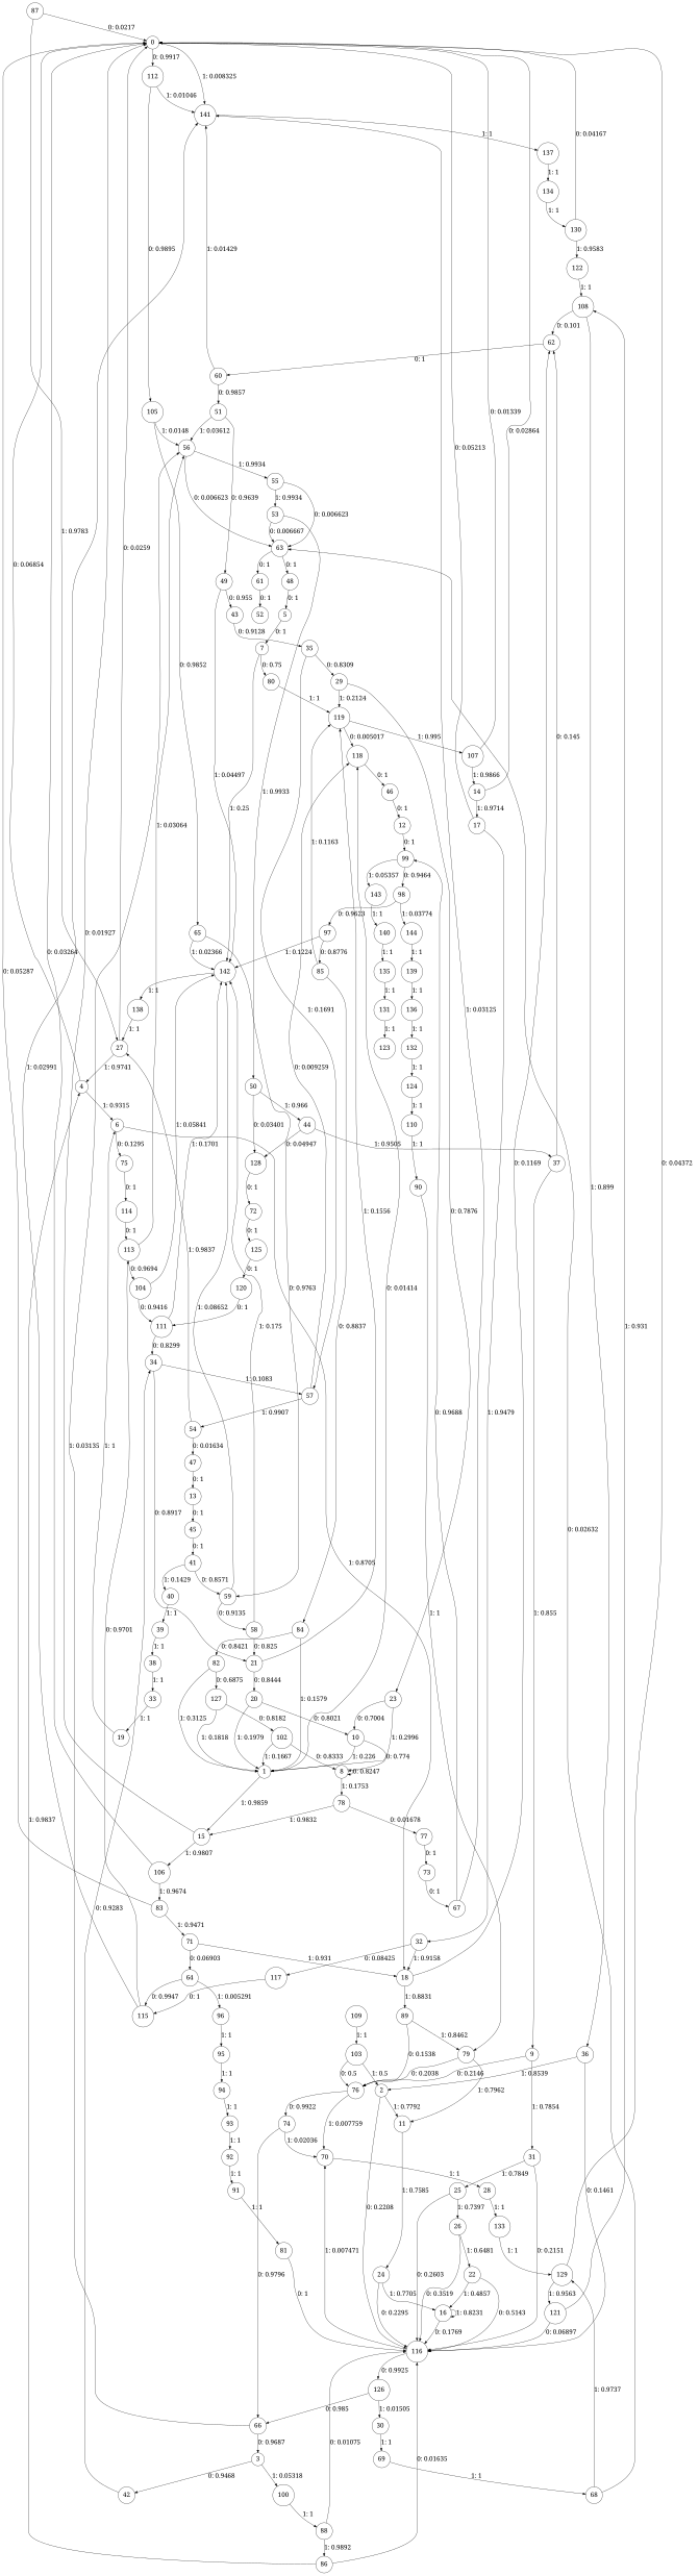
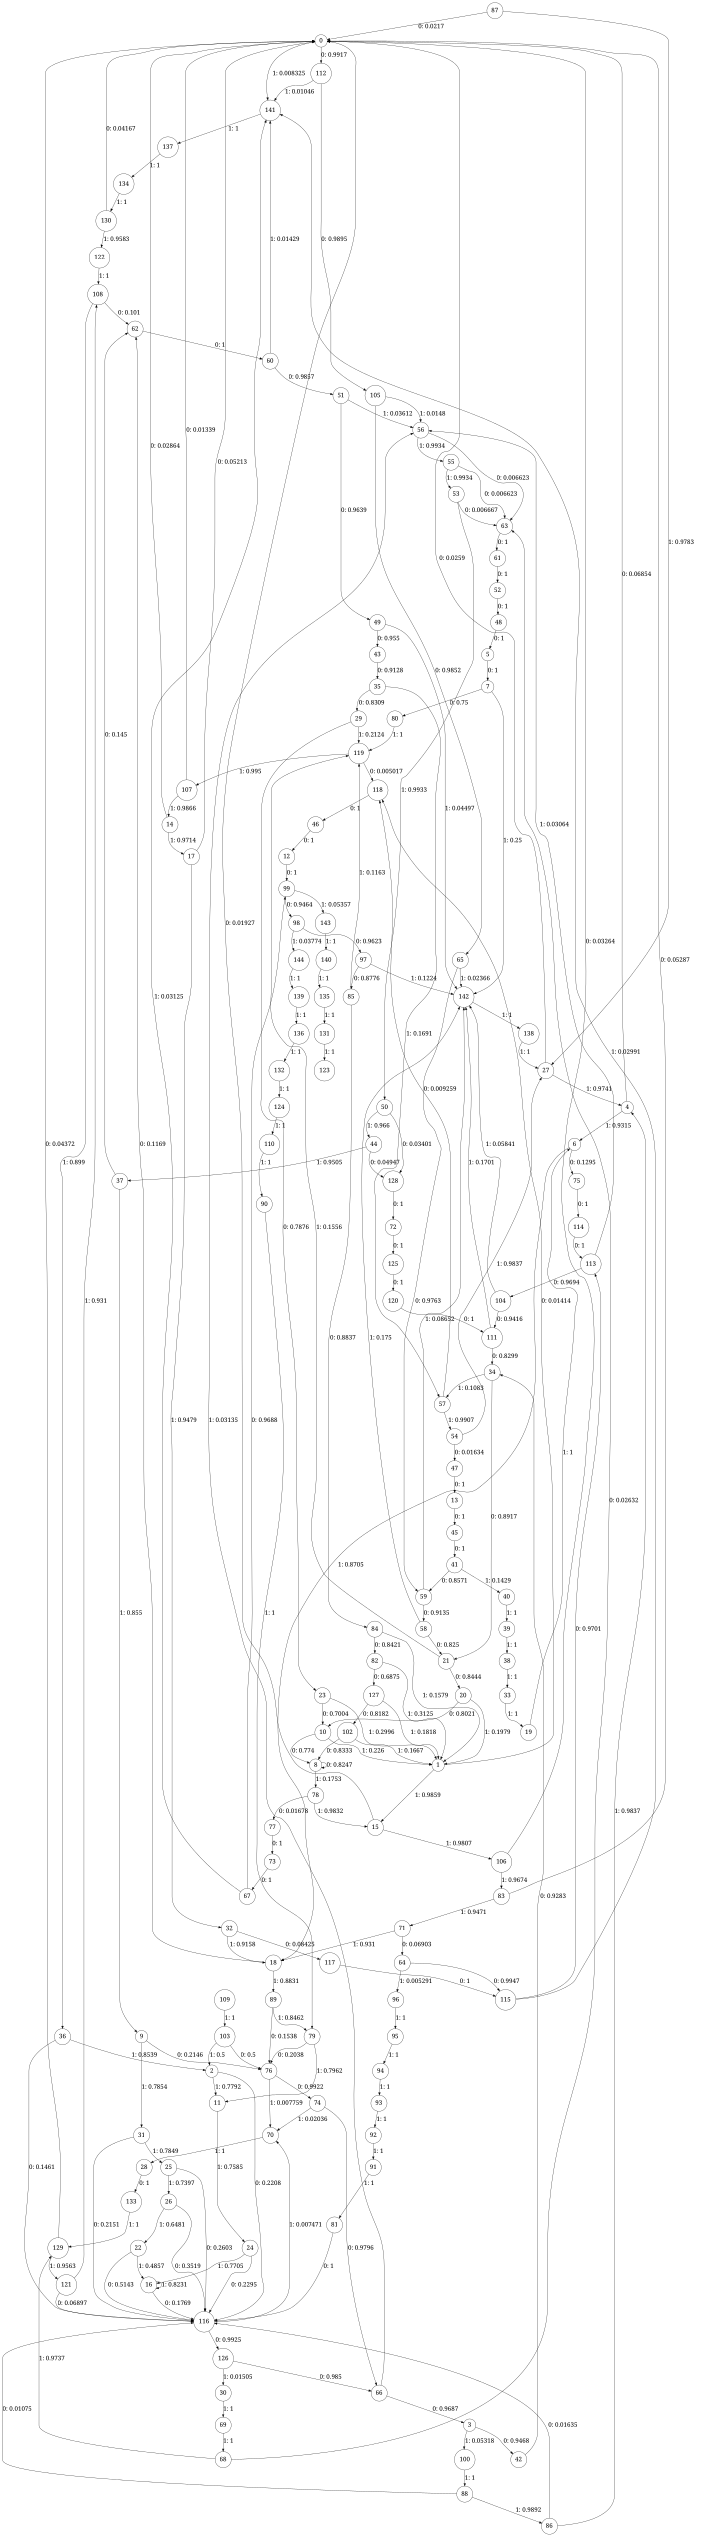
  digraph {
    fontname="Noto Serif"
    node [fontname="Noto Serif" fontsize=24 shape=circle]
    edge [fontname="Noto Serif" fontsize=24]
    0
    112
    141
    105
    137
    56
    65
    134
    1
    118
    15
    46
    106
    12
    83
    2
    116
    11
    70
    126
    24
    28
    30
    66
    16
    3
    42
    100
    34
    88
    21
    57
    86
    4
    6
    75
    18
    114
    62
    89
    5
    7
    80
    142
    119
    138
    113
    60
    76
    79
    107
    27
    8
    78
    77
    73
    9
    31
    74
    25
    26
    10
    99
    98
    143
    97
    144
    140
    13
    45
    41
    40
    59
    14
    17
    32
    117
    71
    115
    51
    19
    20
    22
    23
    133
    129
    121
    29
    69
    68
    63
    33
    54
    47
    35
    36
    37
    38
    39
    58
    87
    43
    44
    128
    72
    125
    48
    49
    50
    55
    61
    53
    52
    64
    96
    95
    104
    94
    67
    108
    120
    111
    81
    82
    127
    102
    84
    85
    90
    91
    92
    93
    139
    136
    135
    103
    109
    110
    122
    124
    130
    131
    123
    132
    0 -> 112 [label="0: 0.9917   "]
    0 -> 141 [label="1: 0.008325  "]
    112 -> 141 [label="1: 0.01046  "]
    112 -> 105 [label="0: 0.9895   "]
    141 -> 137 [label="1: 1        "]
    105 -> 56 [label="1: 0.0148   "]
    105 -> 65 [label="0: 0.9852   "]
    137 -> 134 [label="1: 1        "]
    56 -> 63 [label="0: 0.006623  "]
    56 -> 55 [label="1: 0.9934   "]
    65 -> 142 [label="1: 0.02366  "]
    65 -> 59 [label="0: 0.9763   "]
    134 -> 130 [label="1: 1        "]
    1 -> 118 [label="0: 0.01414  "]
    1 -> 15 [label="1: 0.9859   "]
    118 -> 46 [label="0: 1        "]
    15 -> 0 [label="0: 0.01927  "]
    15 -> 106 [label="1: 0.9807   "]
    46 -> 12 [label="0: 1        "]
    106 -> 0 [label="0: 0.03264  "]
    106 -> 83 [label="1: 0.9674   "]
    12 -> 99 [label="0: 1        "]
    83 -> 0 [label="0: 0.05287  "]
    83 -> 71 [label="1: 0.9471   "]
    2 -> 116 [label="0: 0.2208   "]
    2 -> 11 [label="1: 0.7792   "]
    116 -> 70 [label="1: 0.007471  "]
    116 -> 126 [label="0: 0.9925   "]
    11 -> 24 [label="1: 0.7585   "]
    70 -> 28 [label="1: 1        "]
    126 -> 30 [label="1: 0.01505  "]
    126 -> 66 [label="0: 0.985    "]
    24 -> 116 [label="0: 0.2295   "]
    24 -> 16 [label="1: 0.7705   "]
-   28 -> 133 [label="1: 1        "]
+   28 -> 133 [label="0: 1        "]
    30 -> 69 [label="1: 1        "]
    66 -> 56 [label="1: 0.03135  "]
    66 -> 3 [label="0: 0.9687   "]
    16 -> 116 [label="0: 0.1769   "]
    16 -> 16 [label="1: 0.8231   "]
    3 -> 42 [label="0: 0.9468   "]
    3 -> 100 [label="1: 0.05318  "]
    42 -> 34 [label="0: 0.9283   "]
    100 -> 88 [label="1: 1        "]
    34 -> 21 [label="0: 0.8917   "]
    34 -> 57 [label="1: 0.1083   "]
    88 -> 116 [label="0: 0.01075  "]
    88 -> 86 [label="1: 0.9892   "]
    21 -> 119 [label="1: 0.1556   "]
    21 -> 20 [label="0: 0.8444   "]
    57 -> 118 [label="0: 0.009259  "]
    57 -> 54 [label="1: 0.9907   "]
    86 -> 116 [label="0: 0.01635  "]
    86 -> 4 [label="1: 0.9837   "]
    4 -> 0 [label="0: 0.06854  "]
    4 -> 6 [label="1: 0.9315   "]
    6 -> 75 [label="0: 0.1295   "]
    6 -> 18 [label="1: 0.8705   "]
    75 -> 114 [label="0: 1        "]
    18 -> 62 [label="0: 0.1169   "]
    18 -> 89 [label="1: 0.8831   "]
    114 -> 113 [label="0: 1        "]
    62 -> 60 [label="0: 1        "]
    89 -> 76 [label="0: 0.1538   "]
    89 -> 79 [label="1: 0.8462   "]
    5 -> 7 [label="0: 1        "]
    7 -> 80 [label="0: 0.75     "]
    7 -> 142 [label="1: 0.25     "]
    80 -> 119 [label="1: 1        "]
    142 -> 138 [label="1: 1        "]
    119 -> 118 [label="0: 0.005017  "]
    119 -> 107 [label="1: 0.995    "]
    138 -> 27 [label="1: 1        "]
    113 -> 56 [label="1: 0.03064  "]
    113 -> 104 [label="0: 0.9694   "]
    60 -> 141 [label="1: 0.01429  "]
    60 -> 51 [label="0: 0.9857   "]
    76 -> 70 [label="1: 0.007759  "]
    76 -> 74 [label="0: 0.9922   "]
    79 -> 11 [label="1: 0.7962   "]
    79 -> 76 [label="0: 0.2038   "]
    107 -> 0 [label="0: 0.01339  "]
    107 -> 14 [label="1: 0.9866   "]
    27 -> 0 [label="0: 0.0259   "]
    27 -> 4 [label="1: 0.9741   "]
    8 -> 8 [label="0: 0.8247   "]
    8 -> 78 [label="1: 0.1753   "]
    78 -> 15 [label="1: 0.9832   "]
    78 -> 77 [label="0: 0.01678  "]
    77 -> 73 [label="0: 1        "]
    73 -> 67 [label="0: 1        "]
    9 -> 76 [label="0: 0.2146   "]
    9 -> 31 [label="1: 0.7854   "]
    31 -> 116 [label="0: 0.2151   "]
    31 -> 25 [label="1: 0.7849   "]
    74 -> 70 [label="1: 0.02036  "]
    74 -> 66 [label="0: 0.9796   "]
    25 -> 116 [label="0: 0.2603   "]
    25 -> 26 [label="1: 0.7397   "]
    26 -> 116 [label="0: 0.3519   "]
    26 -> 22 [label="1: 0.6481   "]
    10 -> 1 [label="1: 0.226    "]
    10 -> 8 [label="0: 0.774    "]
    99 -> 98 [label="0: 0.9464   "]
    99 -> 143 [label="1: 0.05357  "]
    98 -> 97 [label="0: 0.9623   "]
    98 -> 144 [label="1: 0.03774  "]
    143 -> 140 [label="1: 1        "]
    97 -> 142 [label="1: 0.1224   "]
    97 -> 85 [label="0: 0.8776   "]
    144 -> 139 [label="1: 1        "]
    140 -> 135 [label="1: 1        "]
    13 -> 45 [label="0: 1        "]
    45 -> 41 [label="0: 1        "]
    41 -> 40 [label="1: 0.1429   "]
    41 -> 59 [label="0: 0.8571   "]
    40 -> 39 [label="1: 1        "]
    59 -> 142 [label="1: 0.08652  "]
    59 -> 58 [label="0: 0.9135   "]
    14 -> 0 [label="0: 0.02864  "]
    14 -> 17 [label="1: 0.9714   "]
    17 -> 0 [label="0: 0.05213  "]
    17 -> 32 [label="1: 0.9479   "]
    32 -> 18 [label="1: 0.9158   "]
    32 -> 117 [label="0: 0.08425  "]
    117 -> 115 [label="0: 1        "]
    71 -> 18 [label="1: 0.931    "]
    71 -> 64 [label="0: 0.06903  "]
    115 -> 141 [label="1: 0.02991  "]
    115 -> 113 [label="0: 0.9701   "]
    51 -> 56 [label="1: 0.03612  "]
    51 -> 49 [label="0: 0.9639   "]
    19 -> 6 [label="1: 1        "]
    20 -> 1 [label="1: 0.1979   "]
    20 -> 10 [label="0: 0.8021   "]
    22 -> 116 [label="0: 0.5143   "]
    22 -> 16 [label="1: 0.4857   "]
    23 -> 1 [label="1: 0.2996   "]
    23 -> 10 [label="0: 0.7004   "]
    133 -> 129 [label="1: 1        "]
    129 -> 0 [label="0: 0.04372  "]
    129 -> 121 [label="1: 0.9563   "]
    121 -> 116 [label="0: 0.06897  "]
    121 -> 108 [label="1: 0.931    "]
    29 -> 119 [label="1: 0.2124   "]
    29 -> 23 [label="0: 0.7876   "]
    69 -> 68 [label="1: 1        "]
    68 -> 129 [label="1: 0.9737   "]
    68 -> 63 [label="0: 0.02632  "]
    63 -> 61 [label="0: 1        "]
    33 -> 19 [label="1: 1        "]
    54 -> 27 [label="1: 0.9837   "]
    54 -> 47 [label="0: 0.01634  "]
    47 -> 13 [label="0: 1        "]
    35 -> 57 [label="1: 0.1691   "]
    35 -> 29 [label="0: 0.8309   "]
    36 -> 2 [label="1: 0.8539   "]
    36 -> 116 [label="0: 0.1461   "]
    37 -> 62 [label="0: 0.145    "]
    37 -> 9 [label="1: 0.855    "]
    38 -> 33 [label="1: 1        "]
    39 -> 38 [label="1: 1        "]
    58 -> 21 [label="0: 0.825    "]
    58 -> 142 [label="1: 0.175    "]
    87 -> 0 [label="0: 0.0217   "]
    87 -> 27 [label="1: 0.9783   "]
    43 -> 35 [label="0: 0.9128   "]
    44 -> 37 [label="1: 0.9505   "]
    44 -> 128 [label="0: 0.04947  "]
    128 -> 72 [label="0: 1        "]
    72 -> 125 [label="0: 1        "]
    125 -> 120 [label="0: 1        "]
    48 -> 5 [label="0: 1        "]
    49 -> 142 [label="1: 0.04497  "]
    49 -> 43 [label="0: 0.955    "]
    50 -> 44 [label="1: 0.966    "]
    50 -> 128 [label="0: 0.03401  "]
    55 -> 63 [label="0: 0.006623  "]
    55 -> 53 [label="1: 0.9934   "]
    61 -> 52 [label="0: 1        "]
    53 -> 63 [label="0: 0.006667  "]
    53 -> 50 [label="1: 0.9933   "]
-   63 -> 48 [label="0: 1        "]
+   52 -> 48 [label="0: 1        "]
    64 -> 115 [label="0: 0.9947   "]
    64 -> 96 [label="1: 0.005291  "]
    96 -> 95 [label="1: 1        "]
    95 -> 94 [label="1: 1        "]
    104 -> 142 [label="1: 0.05841  "]
    104 -> 111 [label="0: 0.9416   "]
    94 -> 93 [label="1: 1        "]
    67 -> 141 [label="1: 0.03125  "]
    67 -> 99 [label="0: 0.9688   "]
    108 -> 62 [label="0: 0.101    "]
    108 -> 36 [label="1: 0.899    "]
    120 -> 111 [label="0: 1        "]
    111 -> 34 [label="0: 0.8299   "]
    111 -> 142 [label="1: 0.1701   "]
    81 -> 116 [label="0: 1        "]
    82 -> 1 [label="1: 0.3125   "]
    82 -> 127 [label="0: 0.6875   "]
    127 -> 1 [label="1: 0.1818   "]
    127 -> 102 [label="0: 0.8182   "]
    102 -> 1 [label="1: 0.1667   "]
    102 -> 8 [label="0: 0.8333   "]
    84 -> 1 [label="1: 0.1579   "]
    84 -> 82 [label="0: 0.8421   "]
    85 -> 119 [label="1: 0.1163   "]
    85 -> 84 [label="0: 0.8837   "]
    90 -> 79 [label="1: 1        "]
    91 -> 81 [label="1: 1        "]
    92 -> 91 [label="1: 1        "]
    93 -> 92 [label="1: 1        "]
    139 -> 136 [label="1: 1        "]
    136 -> 132 [label="1: 1        "]
    135 -> 131 [label="1: 1        "]
    103 -> 2 [label="1: 0.5      "]
    103 -> 76 [label="0: 0.5      "]
    109 -> 103 [label="1: 1        "]
    110 -> 90 [label="1: 1        "]
    122 -> 108 [label="1: 1        "]
    124 -> 110 [label="1: 1        "]
    130 -> 0 [label="0: 0.04167  "]
    130 -> 122 [label="1: 0.9583   "]
    131 -> 123 [label="1: 1        "]
    132 -> 124 [label="1: 1        "]
  }
